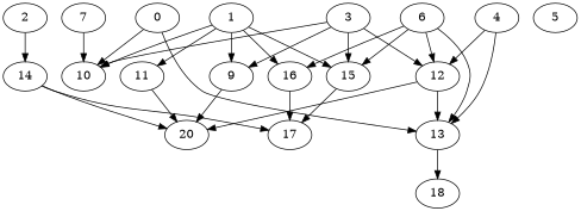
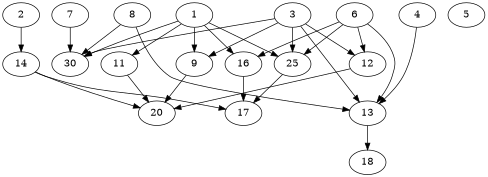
  digraph {
    node [alpha=0.07]
    1 [alpha=0.02 expect_size=5615616]
    9 [alpha=0.09 expect_size=30761984]
-   10 [alpha=0.20 expect_size=6772736]
+   10 [alpha=0.20 expect_size=6772736 label=30]
    11 [alpha=0.15 expect_size=34364416]
-   15 [alpha=0.12 expect_size=23054336]
+   15 [alpha=0.12 expect_size=23054336 label=25]
    16 [alpha=0.09 expect_size=38255616]
    20 [expect_size=30839808]
    17 [expect_size=9156608]
    2 [alpha=0.03 expect_size=40791040]
    14 [expect_size=46862336]
    3 [alpha=0.20 expect_size=7779328]
    12 [alpha=0.12 expect_size=39832576]
    13 [alpha=0.18 expect_size=47502336]
    18 [alpha=0.04 expect_size=15842304]
    4 [alpha=0.10 expect_size=25858048]
    5 [alpha=0.06 expect_size=21401600]
    6 [alpha=0.08 expect_size=13713408]
    7 [alpha=0.03 expect_size=40428544]
-   8 [alpha=0.17 expect_size=15718400 label=0]
+   8 [alpha=0.17 expect_size=15718400]
    1 -> 9
    1 -> 10
    1 -> 11
    1 -> 15
    1 -> 16
    9 -> 20
    11 -> 20
    15 -> 17
    16 -> 17
    2 -> 14
    14 -> 20
    14 -> 17
    3 -> 9
    3 -> 10
    3 -> 15
    3 -> 12
-   12 -> 13
+   3 -> 13
    12 -> 20
    13 -> 18
-   4 -> 12
    4 -> 13
    6 -> 15
    6 -> 16
    6 -> 12
    6 -> 13
    7 -> 10
    8 -> 10
    8 -> 13
  }
